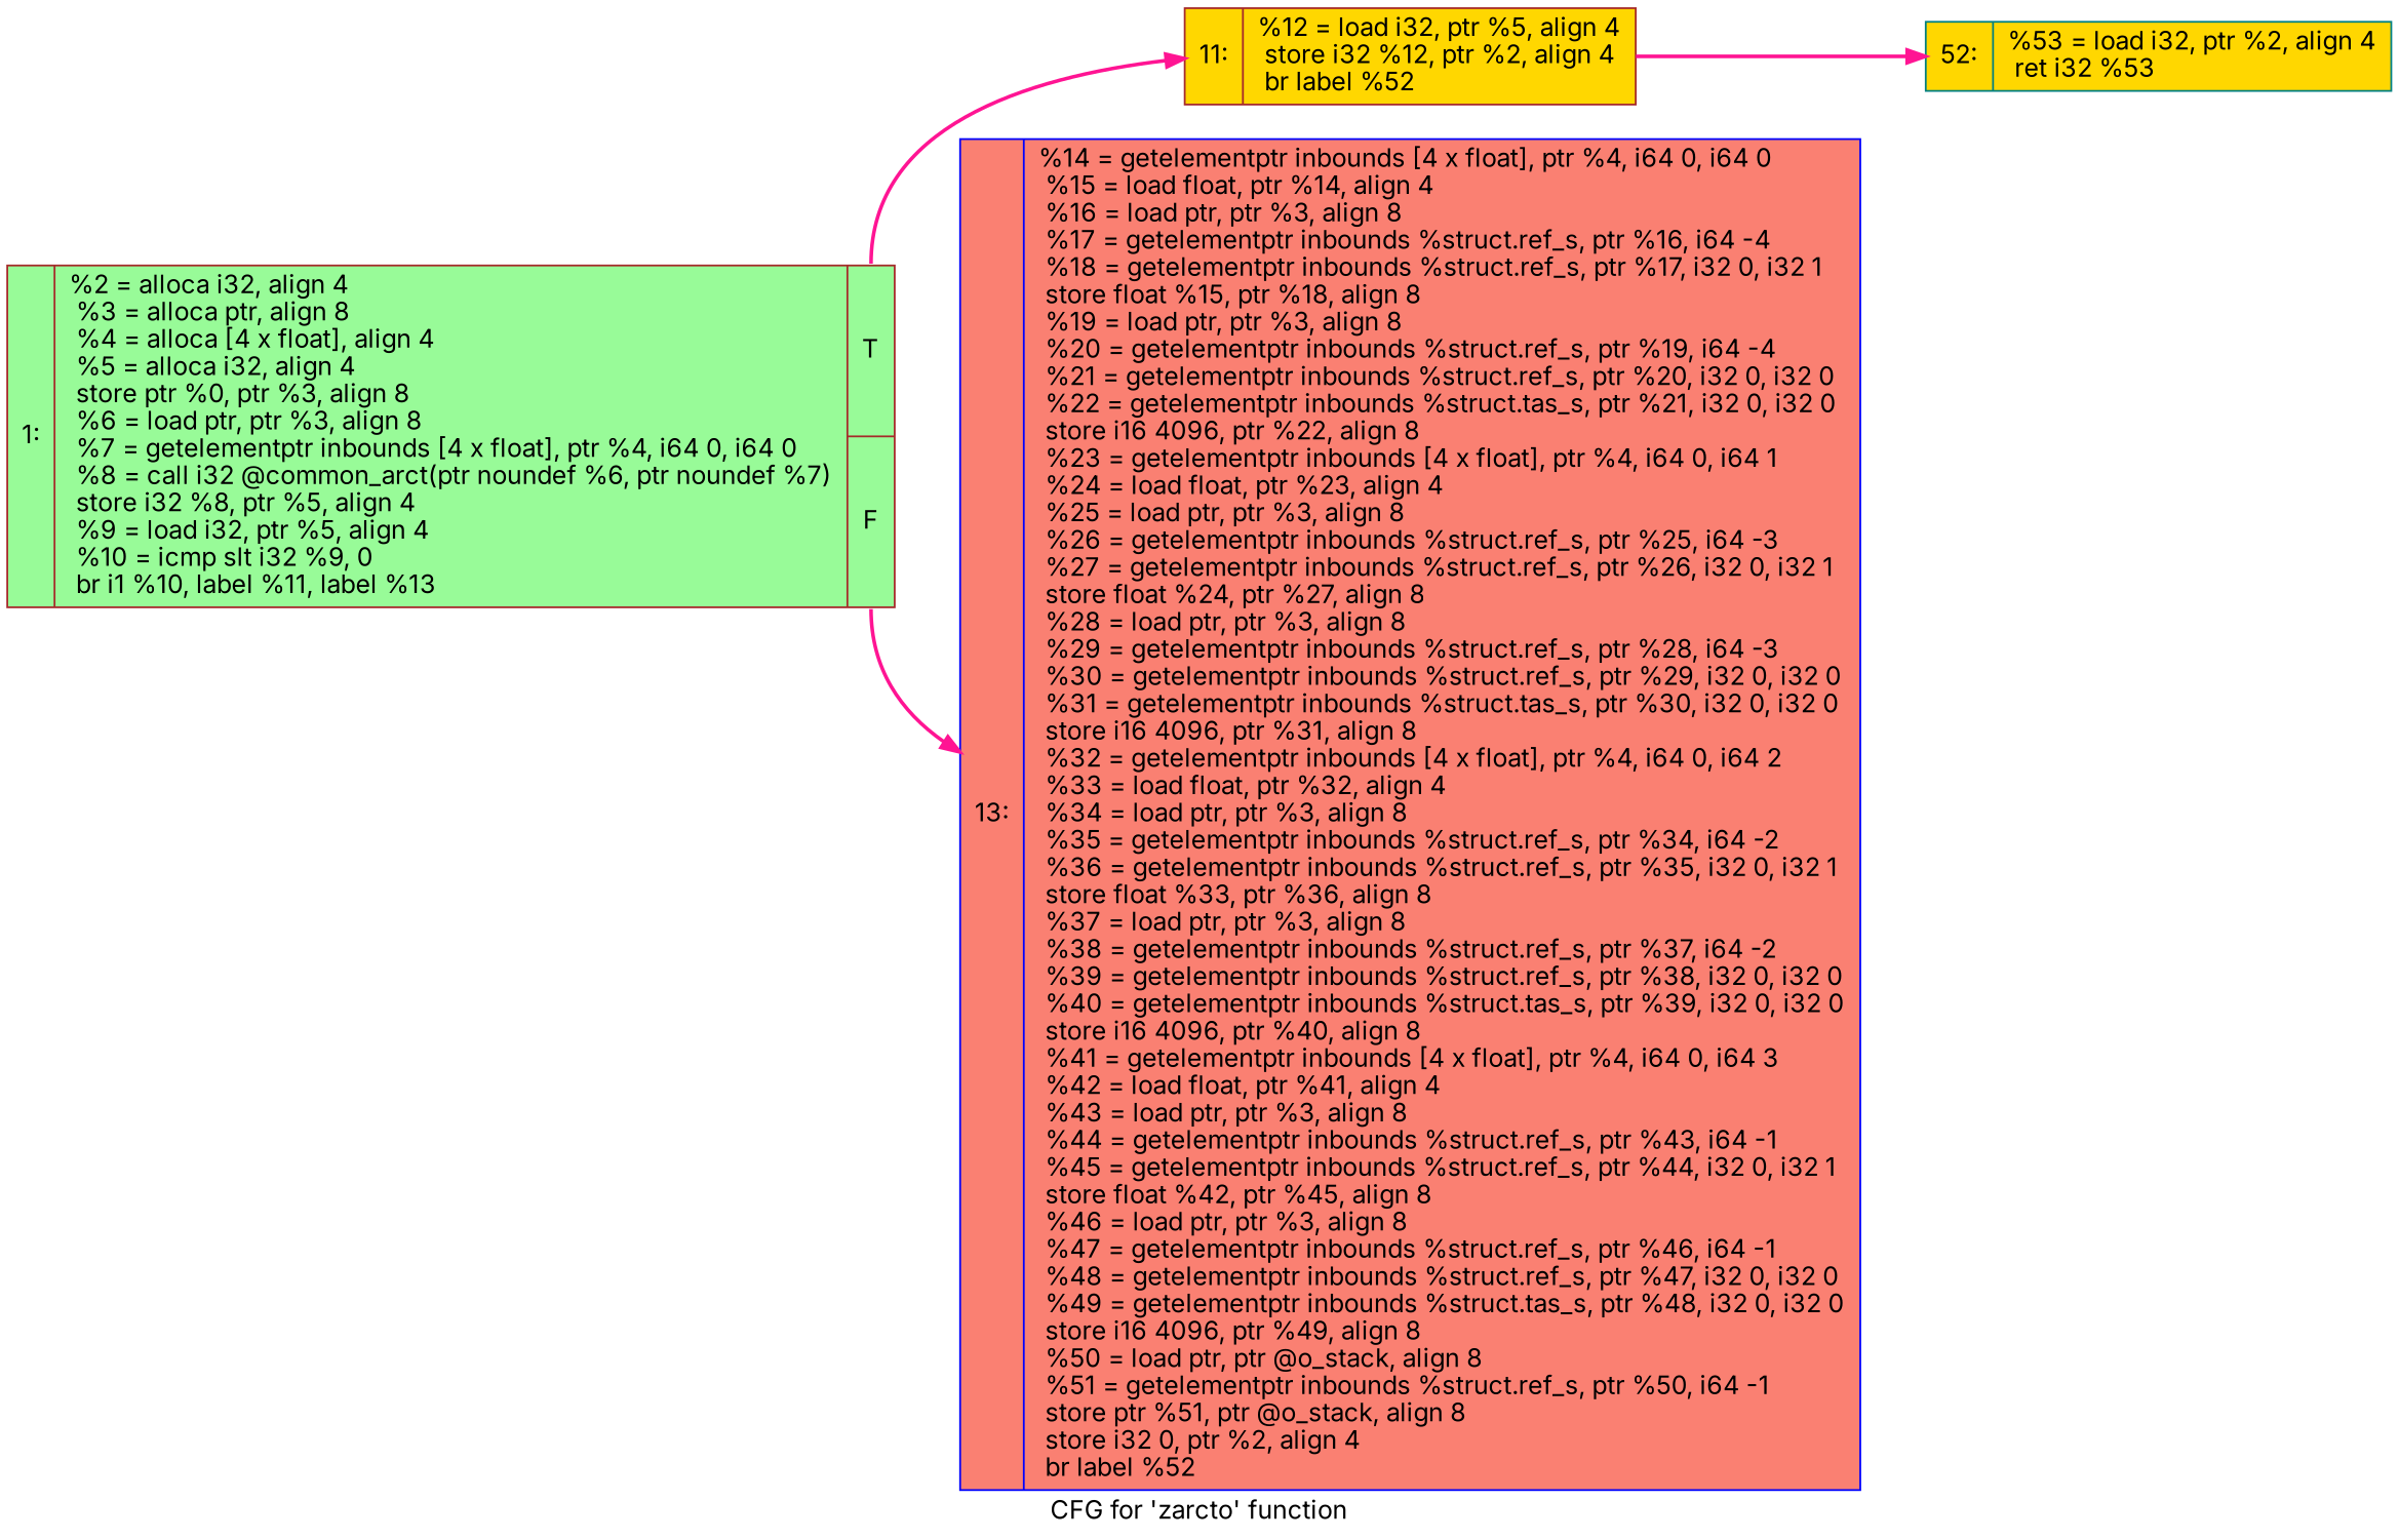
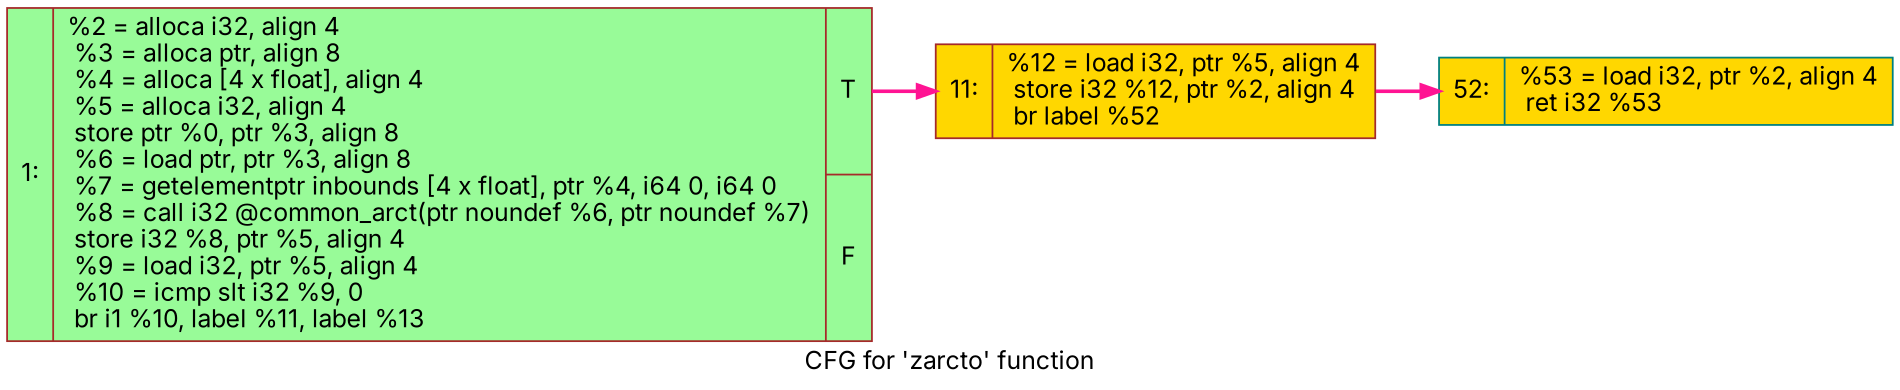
  digraph {
    fontname=Inter
    label="CFG for 'zarcto' function"
    rankdir=LR
    node [color=brown fillcolor=gold fontname=Inter shape=record style=filled]
    edge [color=deeppink fontname=Inter style=bold]
    n1 [fillcolor=palegreen label="{1:\l|  %2 = alloca i32, align 4\l  %3 = alloca ptr, align 8\l  %4 = alloca [4 x float], align 4\l  %5 = alloca i32, align 4\l  store ptr %0, ptr %3, align 8\l  %6 = load ptr, ptr %3, align 8\l  %7 = getelementptr inbounds [4 x float], ptr %4, i64 0, i64 0\l  %8 = call i32 @common_arct(ptr noundef %6, ptr noundef %7)\l  store i32 %8, ptr %5, align 4\l  %9 = load i32, ptr %5, align 4\l  %10 = icmp slt i32 %9, 0\l  br i1 %10, label %11, label %13\l|{<s0>T|<s1>F}}"]
    n2 [label="{11:\l|  %12 = load i32, ptr %5, align 4\l  store i32 %12, ptr %2, align 4\l  br label %52\l}"]
-   n3 [color=blue fillcolor=salmon label="{13:\l|  %14 = getelementptr inbounds [4 x float], ptr %4, i64 0, i64 0\l  %15 = load float, ptr %14, align 4\l  %16 = load ptr, ptr %3, align 8\l  %17 = getelementptr inbounds %struct.ref_s, ptr %16, i64 -4\l  %18 = getelementptr inbounds %struct.ref_s, ptr %17, i32 0, i32 1\l  store float %15, ptr %18, align 8\l  %19 = load ptr, ptr %3, align 8\l  %20 = getelementptr inbounds %struct.ref_s, ptr %19, i64 -4\l  %21 = getelementptr inbounds %struct.ref_s, ptr %20, i32 0, i32 0\l  %22 = getelementptr inbounds %struct.tas_s, ptr %21, i32 0, i32 0\l  store i16 4096, ptr %22, align 8\l  %23 = getelementptr inbounds [4 x float], ptr %4, i64 0, i64 1\l  %24 = load float, ptr %23, align 4\l  %25 = load ptr, ptr %3, align 8\l  %26 = getelementptr inbounds %struct.ref_s, ptr %25, i64 -3\l  %27 = getelementptr inbounds %struct.ref_s, ptr %26, i32 0, i32 1\l  store float %24, ptr %27, align 8\l  %28 = load ptr, ptr %3, align 8\l  %29 = getelementptr inbounds %struct.ref_s, ptr %28, i64 -3\l  %30 = getelementptr inbounds %struct.ref_s, ptr %29, i32 0, i32 0\l  %31 = getelementptr inbounds %struct.tas_s, ptr %30, i32 0, i32 0\l  store i16 4096, ptr %31, align 8\l  %32 = getelementptr inbounds [4 x float], ptr %4, i64 0, i64 2\l  %33 = load float, ptr %32, align 4\l  %34 = load ptr, ptr %3, align 8\l  %35 = getelementptr inbounds %struct.ref_s, ptr %34, i64 -2\l  %36 = getelementptr inbounds %struct.ref_s, ptr %35, i32 0, i32 1\l  store float %33, ptr %36, align 8\l  %37 = load ptr, ptr %3, align 8\l  %38 = getelementptr inbounds %struct.ref_s, ptr %37, i64 -2\l  %39 = getelementptr inbounds %struct.ref_s, ptr %38, i32 0, i32 0\l  %40 = getelementptr inbounds %struct.tas_s, ptr %39, i32 0, i32 0\l  store i16 4096, ptr %40, align 8\l  %41 = getelementptr inbounds [4 x float], ptr %4, i64 0, i64 3\l  %42 = load float, ptr %41, align 4\l  %43 = load ptr, ptr %3, align 8\l  %44 = getelementptr inbounds %struct.ref_s, ptr %43, i64 -1\l  %45 = getelementptr inbounds %struct.ref_s, ptr %44, i32 0, i32 1\l  store float %42, ptr %45, align 8\l  %46 = load ptr, ptr %3, align 8\l  %47 = getelementptr inbounds %struct.ref_s, ptr %46, i64 -1\l  %48 = getelementptr inbounds %struct.ref_s, ptr %47, i32 0, i32 0\l  %49 = getelementptr inbounds %struct.tas_s, ptr %48, i32 0, i32 0\l  store i16 4096, ptr %49, align 8\l  %50 = load ptr, ptr @o_stack, align 8\l  %51 = getelementptr inbounds %struct.ref_s, ptr %50, i64 -1\l  store ptr %51, ptr @o_stack, align 8\l  store i32 0, ptr %2, align 4\l  br label %52\l}"]
    n4 [color=teal label="{52:\l|  %53 = load i32, ptr %2, align 4\l  ret i32 %53\l}"]
    n1 -> n2 [tailport=s0]
-   n1 -> n3 [tailport=s1]
    n2 -> n4
  }
